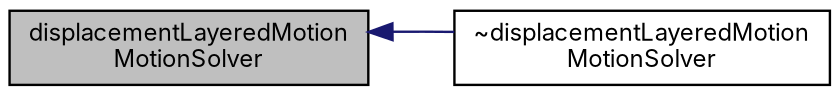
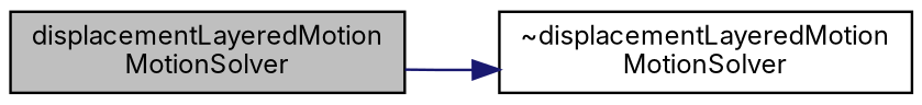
  digraph {
    rankdir=LR
    fontname=Inter
    node [color=black fontname=Inter fontsize=10 shape=record]
    n1 [fillcolor=grey75 fontcolor=black height=0.2 label="displacementLayeredMotion\lMotionSolver" style=filled width=0.4]
    n2 [height=0.2 label="~displacementLayeredMotion\lMotionSolver" width=0.4]
-   n2 -> n1 [color=midnightblue fontname=Inter fontsize=10 labelfontname=Helvetica labelfontsize=10 style=solid]
+   n1 -> n2 [color=midnightblue fontname=Inter fontsize=10 labelfontname=Helvetica labelfontsize=10 style=solid]
  }
